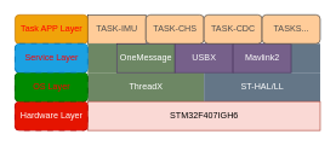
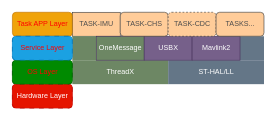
  <mxCell id="0" />
  <mxCell id="1" parent="0" />
  <mxCell id="2" value="&lt;font color=&quot;#4d4d4d&quot;&gt;TASK-IMU&lt;/font&gt;" style="html=1;fillColor=#ffcc99;strokeColor=#36393d;rounded=0;" vertex="1" parent="1"><mxGeometry x="120" y="20" width="80" height="40" as="geometry" /></mxCell>
  <mxCell id="3" value="ThreadX" style="rounded=0;html=1;fillColor=#6d8764;strokeColor=none;fontColor=#ffffff;" vertex="1" parent="1"><mxGeometry x="120" y="100" width="160" height="40" as="geometry" /></mxCell>
  <mxCell id="4" value="" style="rounded=0;html=1;fillColor=#6d8764;strokeColor=none;fontColor=#ffffff;" vertex="1" parent="1"><mxGeometry x="120" y="60" width="40" height="40" as="geometry" /></mxCell>
  <mxCell id="5" value="ST-HAL/LL" style="rounded=0;html=1;fillColor=#647687;strokeColor=none;fontColor=#ffffff;" vertex="1" parent="1"><mxGeometry x="280" y="100" width="160" height="40" as="geometry" /></mxCell>
  <mxCell id="6" value="" style="rounded=0;html=1;fillColor=#647687;strokeColor=none;fontColor=#ffffff;" vertex="1" parent="1"><mxGeometry x="400" y="60" width="40" height="40" as="geometry" /></mxCell>
  <mxCell id="7" value="OneMessage" style="rounded=0;html=1;fillColor=#6d8764;strokeColor=#432D57;fontColor=#ffffff;" vertex="1" parent="1"><mxGeometry x="160" y="60" width="80" height="40" as="geometry" /></mxCell>
  <mxCell id="8" value="USBX" style="rounded=0;html=1;fillColor=#76608a;strokeColor=#432D57;fontColor=#ffffff;" vertex="1" parent="1"><mxGeometry x="240" y="60" width="80" height="40" as="geometry" /></mxCell>
  <mxCell id="9" value="Mavlink2" style="rounded=0;html=1;fillColor=#76608a;strokeColor=#432D57;fontColor=#ffffff;" vertex="1" parent="1"><mxGeometry x="320" y="60" width="80" height="40" as="geometry" /></mxCell>
  <mxCell id="10" value="&lt;font color=&quot;#4d4d4d&quot;&gt;TASK-CHS&lt;/font&gt;" style="rounded=1;html=1;fillColor=#ffcc99;strokeColor=#36393d;" vertex="1" parent="1"><mxGeometry x="200" y="20" width="80" height="40" as="geometry" /></mxCell>
- <mxCell id="11" value="&lt;font color=&quot;#4d4d4d&quot;&gt;TASK-CDC&lt;/font&gt;" style="rounded=1;html=1;fillColor=#ffcc99;strokeColor=#36393d;" vertex="1" parent="1"><mxGeometry x="280" y="20" width="80" height="40" as="geometry" /></mxCell>
+ <mxCell id="11" value="&lt;font color=&quot;#4d4d4d&quot;&gt;TASK-CDC&lt;/font&gt;" style="rounded=1;html=1;fillColor=#ffcc99;strokeColor=#36393d;dashed=1;" vertex="1" parent="1"><mxGeometry x="280" y="20" width="80" height="40" as="geometry" /></mxCell>
  <mxCell id="12" value="&lt;font color=&quot;#4d4d4d&quot;&gt;TASKS...&lt;/font&gt;" style="rounded=1;html=1;fillColor=#ffcc99;strokeColor=#36393d;" vertex="1" parent="1"><mxGeometry x="360" y="20" width="80" height="40" as="geometry" /></mxCell>
  <mxCell id="13" value="&lt;font color=&quot;#ff0000&quot;&gt;Task APP Layer&lt;/font&gt;" style="rounded=1;html=1;fillColor=#f0a30a;strokeColor=#BD7000;fontColor=#000000;" vertex="1" parent="1"><mxGeometry x="20" y="20" width="100" height="40" as="geometry" /></mxCell>
  <mxCell id="14" value="&lt;font color=&quot;#ff0000&quot;&gt;Service Layer&lt;/font&gt;" style="rounded=1;html=1;fillColor=#1ba1e2;strokeColor=#006EAF;fontColor=#ffffff;" vertex="1" parent="1"><mxGeometry x="20" y="60" width="100" height="40" as="geometry" /></mxCell>
  <mxCell id="15" value="&lt;font color=&quot;#ff0000&quot;&gt;OS Layer&lt;/font&gt;" style="rounded=1;html=1;fillColor=#008a00;strokeColor=#005700;fontColor=#ffffff;" vertex="1" parent="1"><mxGeometry x="20" y="100" width="100" height="40" as="geometry" /></mxCell>
  <mxCell id="16" value="Hardware Layer" style="rounded=1;html=1;fillColor=#e51400;strokeColor=#B20000;fontColor=#ffffff;" vertex="1" parent="1"><mxGeometry x="20" y="140" width="100" height="40" as="geometry" /></mxCell>
- <mxCell id="17" value="&lt;font color=&quot;#000000&quot;&gt;STM32F407IGH6&lt;/font&gt;" style="rounded=0;html=1;fillColor=#fad9d5;strokeColor=#ae4132;" vertex="1" parent="1"><mxGeometry x="120" y="140" width="320" height="40" as="geometry" /></mxCell>
  <mxCell id="18" value="Hardware Layer" style="rounded=1;html=1;fillColor=#e51400;strokeColor=#B20000;fontColor=#ffffff;dashed=1;dashPattern=8 8;" vertex="1" parent="1"><mxGeometry x="20" y="140" width="100" height="40" as="geometry" /></mxCell>
  <mxCell id="19" value="&lt;font color=&quot;#ff0000&quot;&gt;OS Layer&lt;/font&gt;" style="rounded=1;html=1;fillColor=#008a00;strokeColor=#005700;fontColor=#ffffff;dashed=1;dashPattern=8 8;" vertex="1" parent="1"><mxGeometry x="20" y="100" width="100" height="40" as="geometry" /></mxCell>
  <mxCell id="20" value="&lt;font color=&quot;#ff0000&quot;&gt;Service Layer&lt;/font&gt;" style="rounded=1;html=1;fillColor=#1ba1e2;strokeColor=#006EAF;fontColor=#ffffff;dashed=1;dashPattern=8 8;" vertex="1" parent="1"><mxGeometry x="20" y="60" width="100" height="40" as="geometry" /></mxCell>
